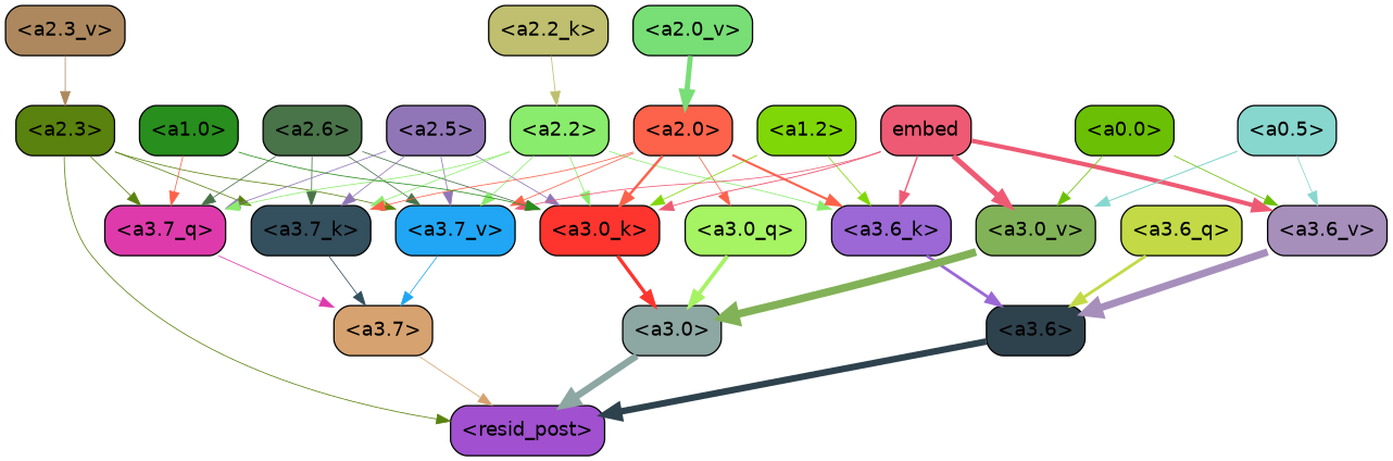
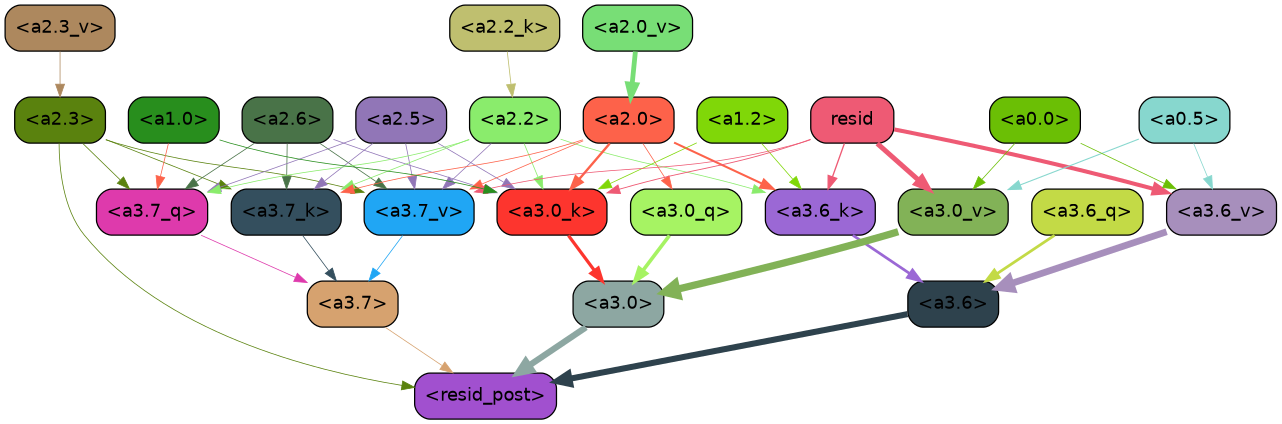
  strict digraph {
    splines=true
    node [color=black fontname=Helvetica shape=box style="filled, rounded"]
    edge [color="#fd624a" penwidth=0.6]
    "<a3.7>" [fillcolor="#d6a26f"]
    "<resid_post>" [fillcolor="#a150cf"]
    "<a3.6>" [fillcolor="#2e424d"]
    "<a3.0>" [fillcolor="#8da7a2"]
    "<a2.3>" [fillcolor="#5a820e"]
    "<a3.7_q>" [fillcolor="#de3aac"]
    "<a3.7_k>" [fillcolor="#344f5e"]
    "<a3.7_v>" [fillcolor="#20a6f4"]
    "<a3.6_q>" [fillcolor="#c3da46"]
    "<a3.0_q>" [fillcolor="#a6f363"]
    "<a3.6_k>" [fillcolor="#9b68d5"]
    "<a3.0_k>" [fillcolor="#fd352e"]
    "<a3.6_v>" [fillcolor="#a78fbc"]
    "<a3.0_v>" [fillcolor="#82b257"]
    "<a2.6>" [fillcolor="#497348"]
    "<a2.5>" [fillcolor="#9176b7"]
    "<a2.2>" [fillcolor="#8aec6c"]
    "<a2.0>" [fillcolor="#fd624a"]
    "<a1.2>" [fillcolor="#80d708"]
-   embed [fillcolor="#ee5a74"]
+   embed [fillcolor="#ee5a74" label=resid]
    "<a1.0>" [fillcolor="#288e1d"]
    "<a0.5>" [fillcolor="#87d7ce"]
    "<a0.0>" [fillcolor="#6bbf05"]
    "<a2.2_k>" [fillcolor="#bfbf6f"]
    "<a2.3_v>" [fillcolor="#ad885e"]
    "<a2.0_v>" [fillcolor="#78de76"]
    "<a3.7>" -> "<resid_post>" [color="#d6a26f"]
    "<a3.6>" -> "<resid_post>" [color="#2e424d" penwidth=4.751592040061951]
    "<a3.0>" -> "<resid_post>" [color="#8da7a2" penwidth=4.904066681861877]
    "<a2.3>" -> "<resid_post>" [color="#5a820e"]
    "<a2.3>" -> "<a3.7_q>" [color="#5a820e"]
    "<a2.3>" -> "<a3.7_k>" [color="#5a820e"]
    "<a2.3>" -> "<a3.7_v>" [color="#5a820e"]
    "<a3.7_q>" -> "<a3.7>" [color="#de3aac"]
    "<a3.7_k>" -> "<a3.7>" [color="#344f5e"]
    "<a3.7_v>" -> "<a3.7>" [color="#20a6f4"]
    "<a3.6_q>" -> "<a3.6>" [color="#c3da46" penwidth=2.160832464694977]
    "<a3.0_q>" -> "<a3.0>" [color="#a6f363" penwidth=2.870753765106201]
    "<a3.6_k>" -> "<a3.6>" [color="#9b68d5" penwidth=2.13908451795578]
    "<a3.0_k>" -> "<a3.0>" [color="#fd352e" penwidth=2.520303964614868]
    "<a3.6_v>" -> "<a3.6>" [color="#a78fbc" penwidth=5.297133803367615]
    "<a3.0_v>" -> "<a3.0>" [color="#82b257" penwidth=5.680712580680847]
    "<a2.6>" -> "<a3.7_q>" [color="#497348"]
    "<a2.6>" -> "<a3.7_k>" [color="#497348"]
    "<a2.6>" -> "<a3.7_v>" [color="#497348"]
-   "<a2.6>" -> "<a3.0_k>" [color="#497348"]
+   "<a2.6>" -> "<a3.0_k>" [color="#9176b7"]
    "<a2.5>" -> "<a3.7_q>" [color="#9176b7"]
    "<a2.5>" -> "<a3.7_k>" [color="#9176b7"]
    "<a2.5>" -> "<a3.7_v>" [color="#9176b7"]
    "<a2.5>" -> "<a3.0_k>" [color="#9176b7"]
    "<a2.2>" -> "<a3.7_q>" [color="#8aec6c"]
    "<a2.2>" -> "<a3.7_k>" [color="#8aec6c"]
-   "<a2.2>" -> "<a3.7_v>" [color="#8aec6c"]
+   "<a2.2>" -> "<a3.7_v>" [color="#9176b7"]
    "<a2.2>" -> "<a3.6_k>" [color="#8aec6c"]
    "<a2.2>" -> "<a3.0_k>" [color="#8aec6c"]
    "<a2.0>" -> "<a3.7_k>"
    "<a2.0>" -> "<a3.7_v>"
    "<a2.0>" -> "<a3.0_q>"
    "<a2.0>" -> "<a3.6_k>" [penwidth=1.5897698998451233]
    "<a2.0>" -> "<a3.0_k>" [penwidth=1.8405593037605286]
    "<a1.2>" -> "<a3.6_k>" [color="#80d708"]
    "<a1.2>" -> "<a3.0_k>" [color="#80d708"]
    embed -> "<a3.7_v>" [color="#ee5a74"]
    embed -> "<a3.6_k>" [color="#ee5a74" penwidth=1.046662151813507]
    embed -> "<a3.0_k>" [color="#ee5a74" penwidth=0.6995279788970947]
    embed -> "<a3.6_v>" [color="#ee5a74" penwidth=3.1840110421180725]
    embed -> "<a3.0_v>" [color="#ee5a74" penwidth=3.9005755856633186]
    "<a1.0>" -> "<a3.7_q>"
    "<a1.0>" -> "<a3.0_k>" [color="#288e1d"]
    "<a0.5>" -> "<a3.6_v>" [color="#87d7ce"]
    "<a0.5>" -> "<a3.0_v>" [color="#87d7ce" penwidth=0.8493617177009583]
    "<a0.0>" -> "<a3.6_v>" [color="#6bbf05"]
    "<a0.0>" -> "<a3.0_v>" [color="#6bbf05"]
    "<a2.2_k>" -> "<a2.2>" [color="#bfbf6f" penwidth=0.6304321400821209]
    "<a2.3_v>" -> "<a2.3>" [color="#ad885e"]
    "<a2.0_v>" -> "<a2.0>" [color="#78de76" penwidth=3.781584322452545]
  }
